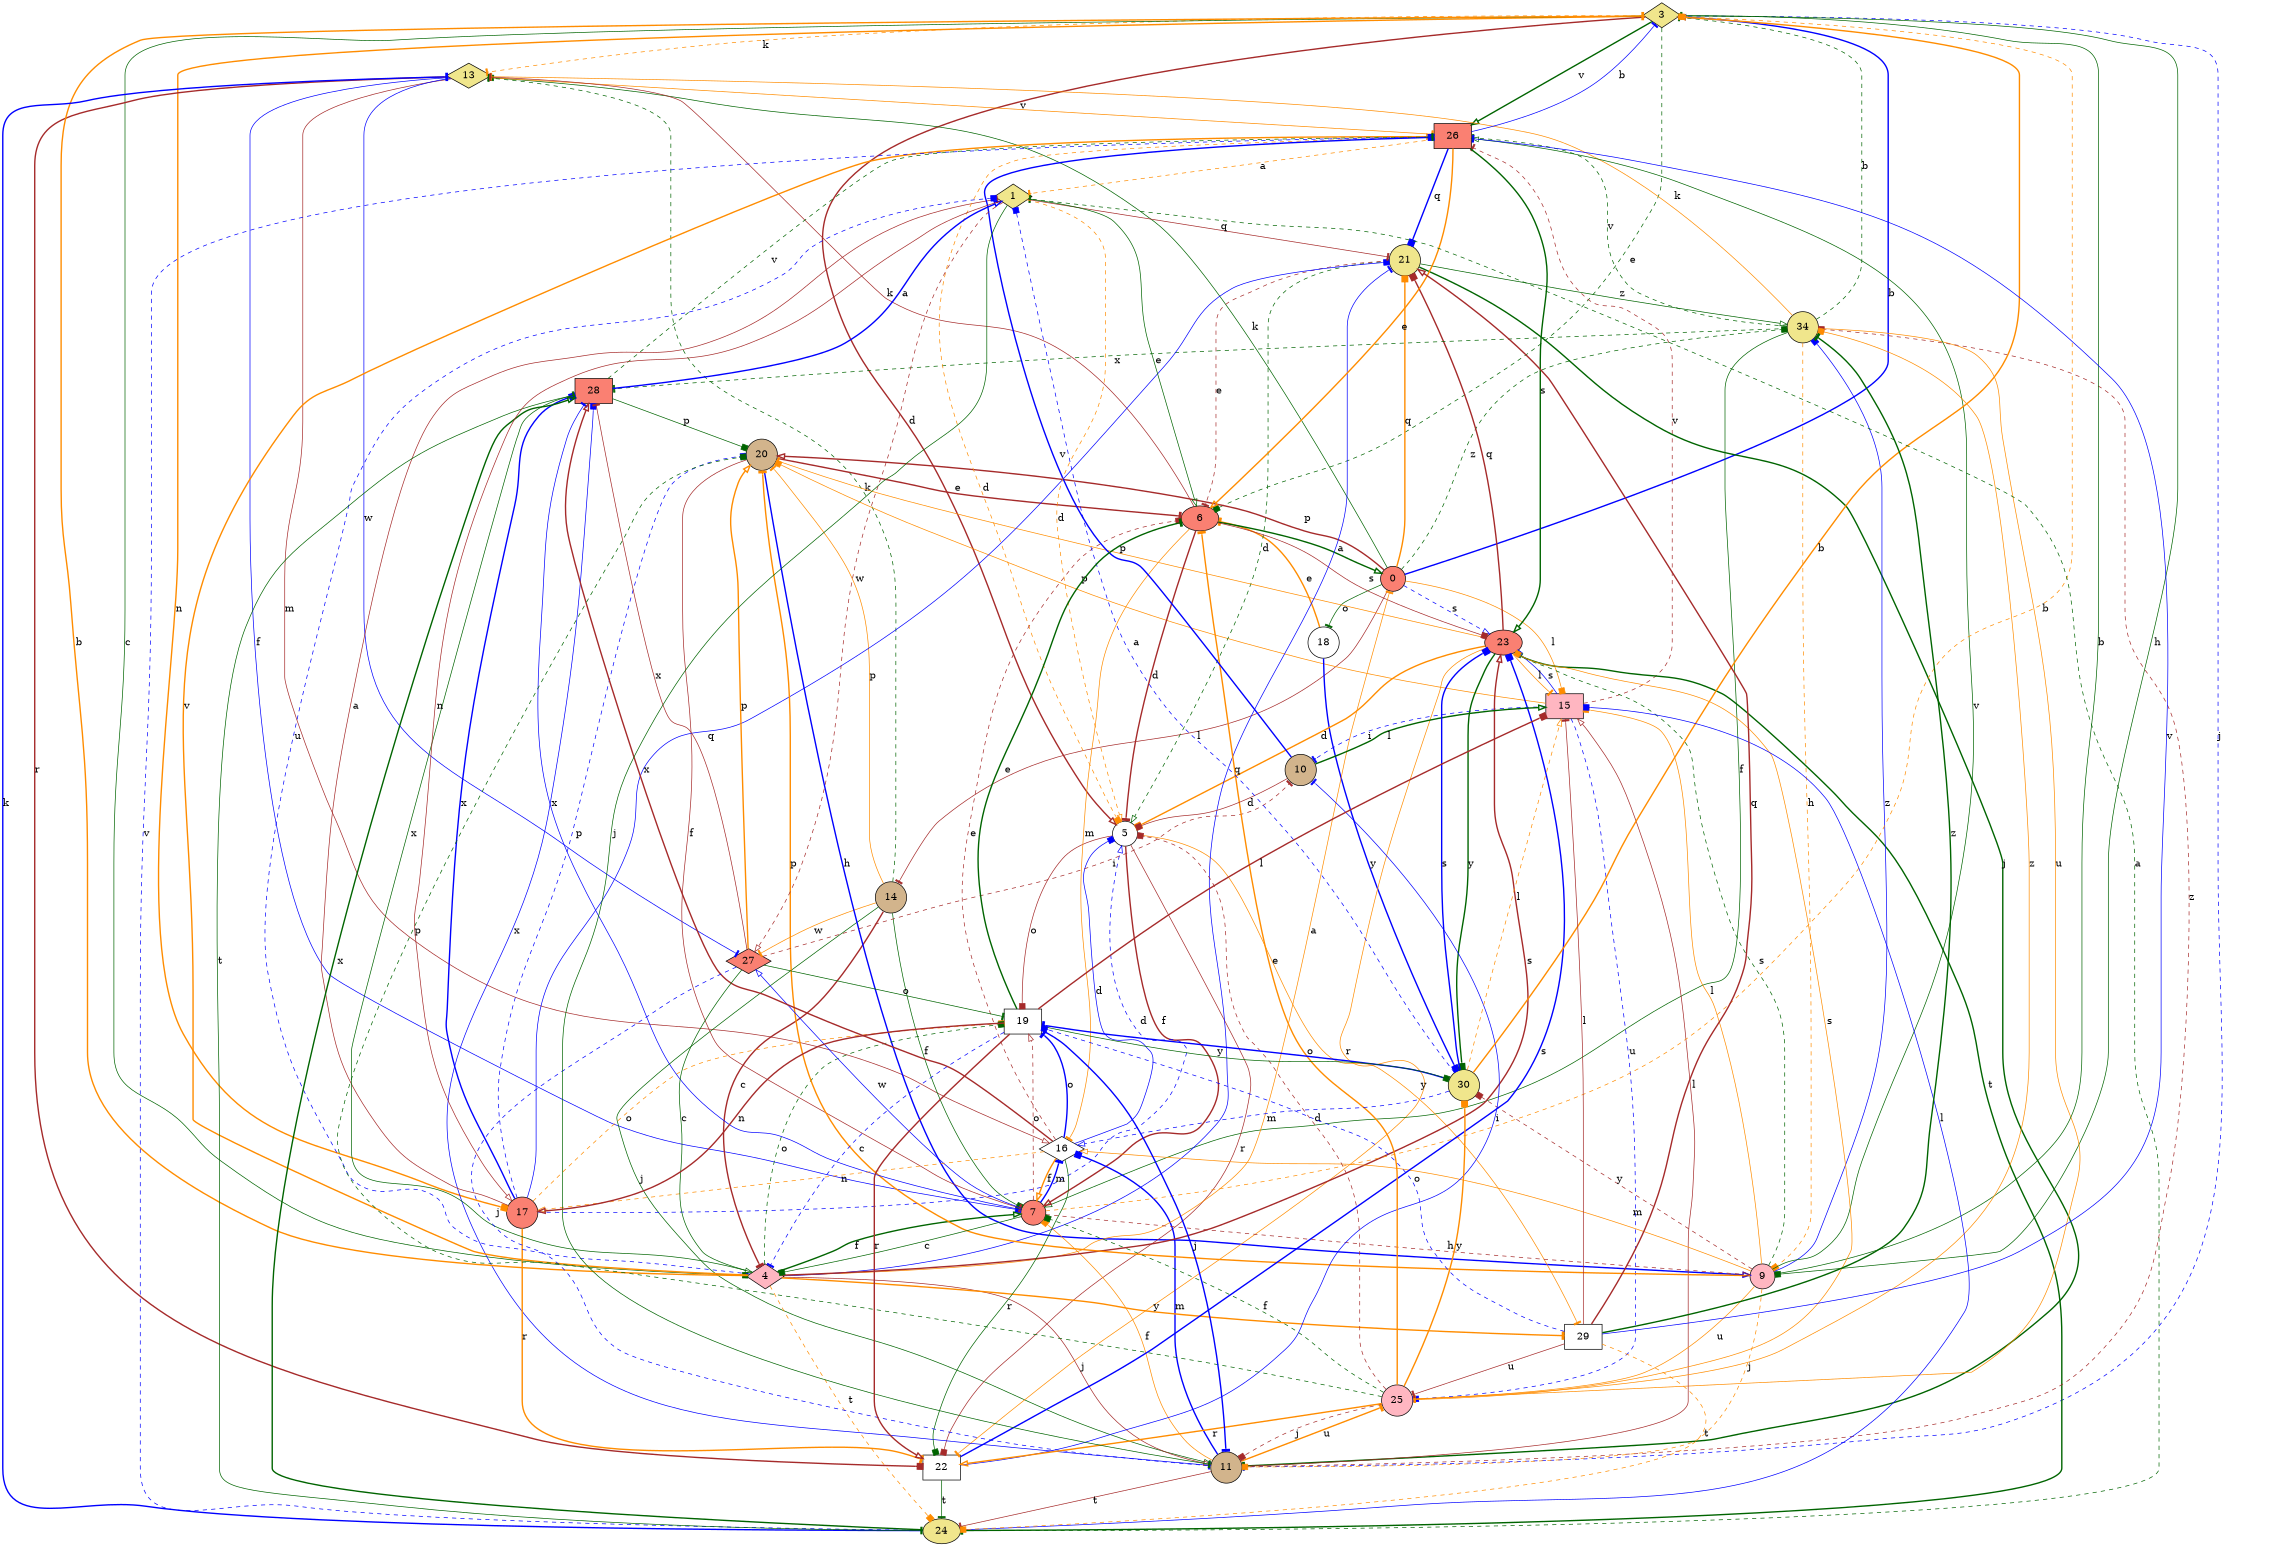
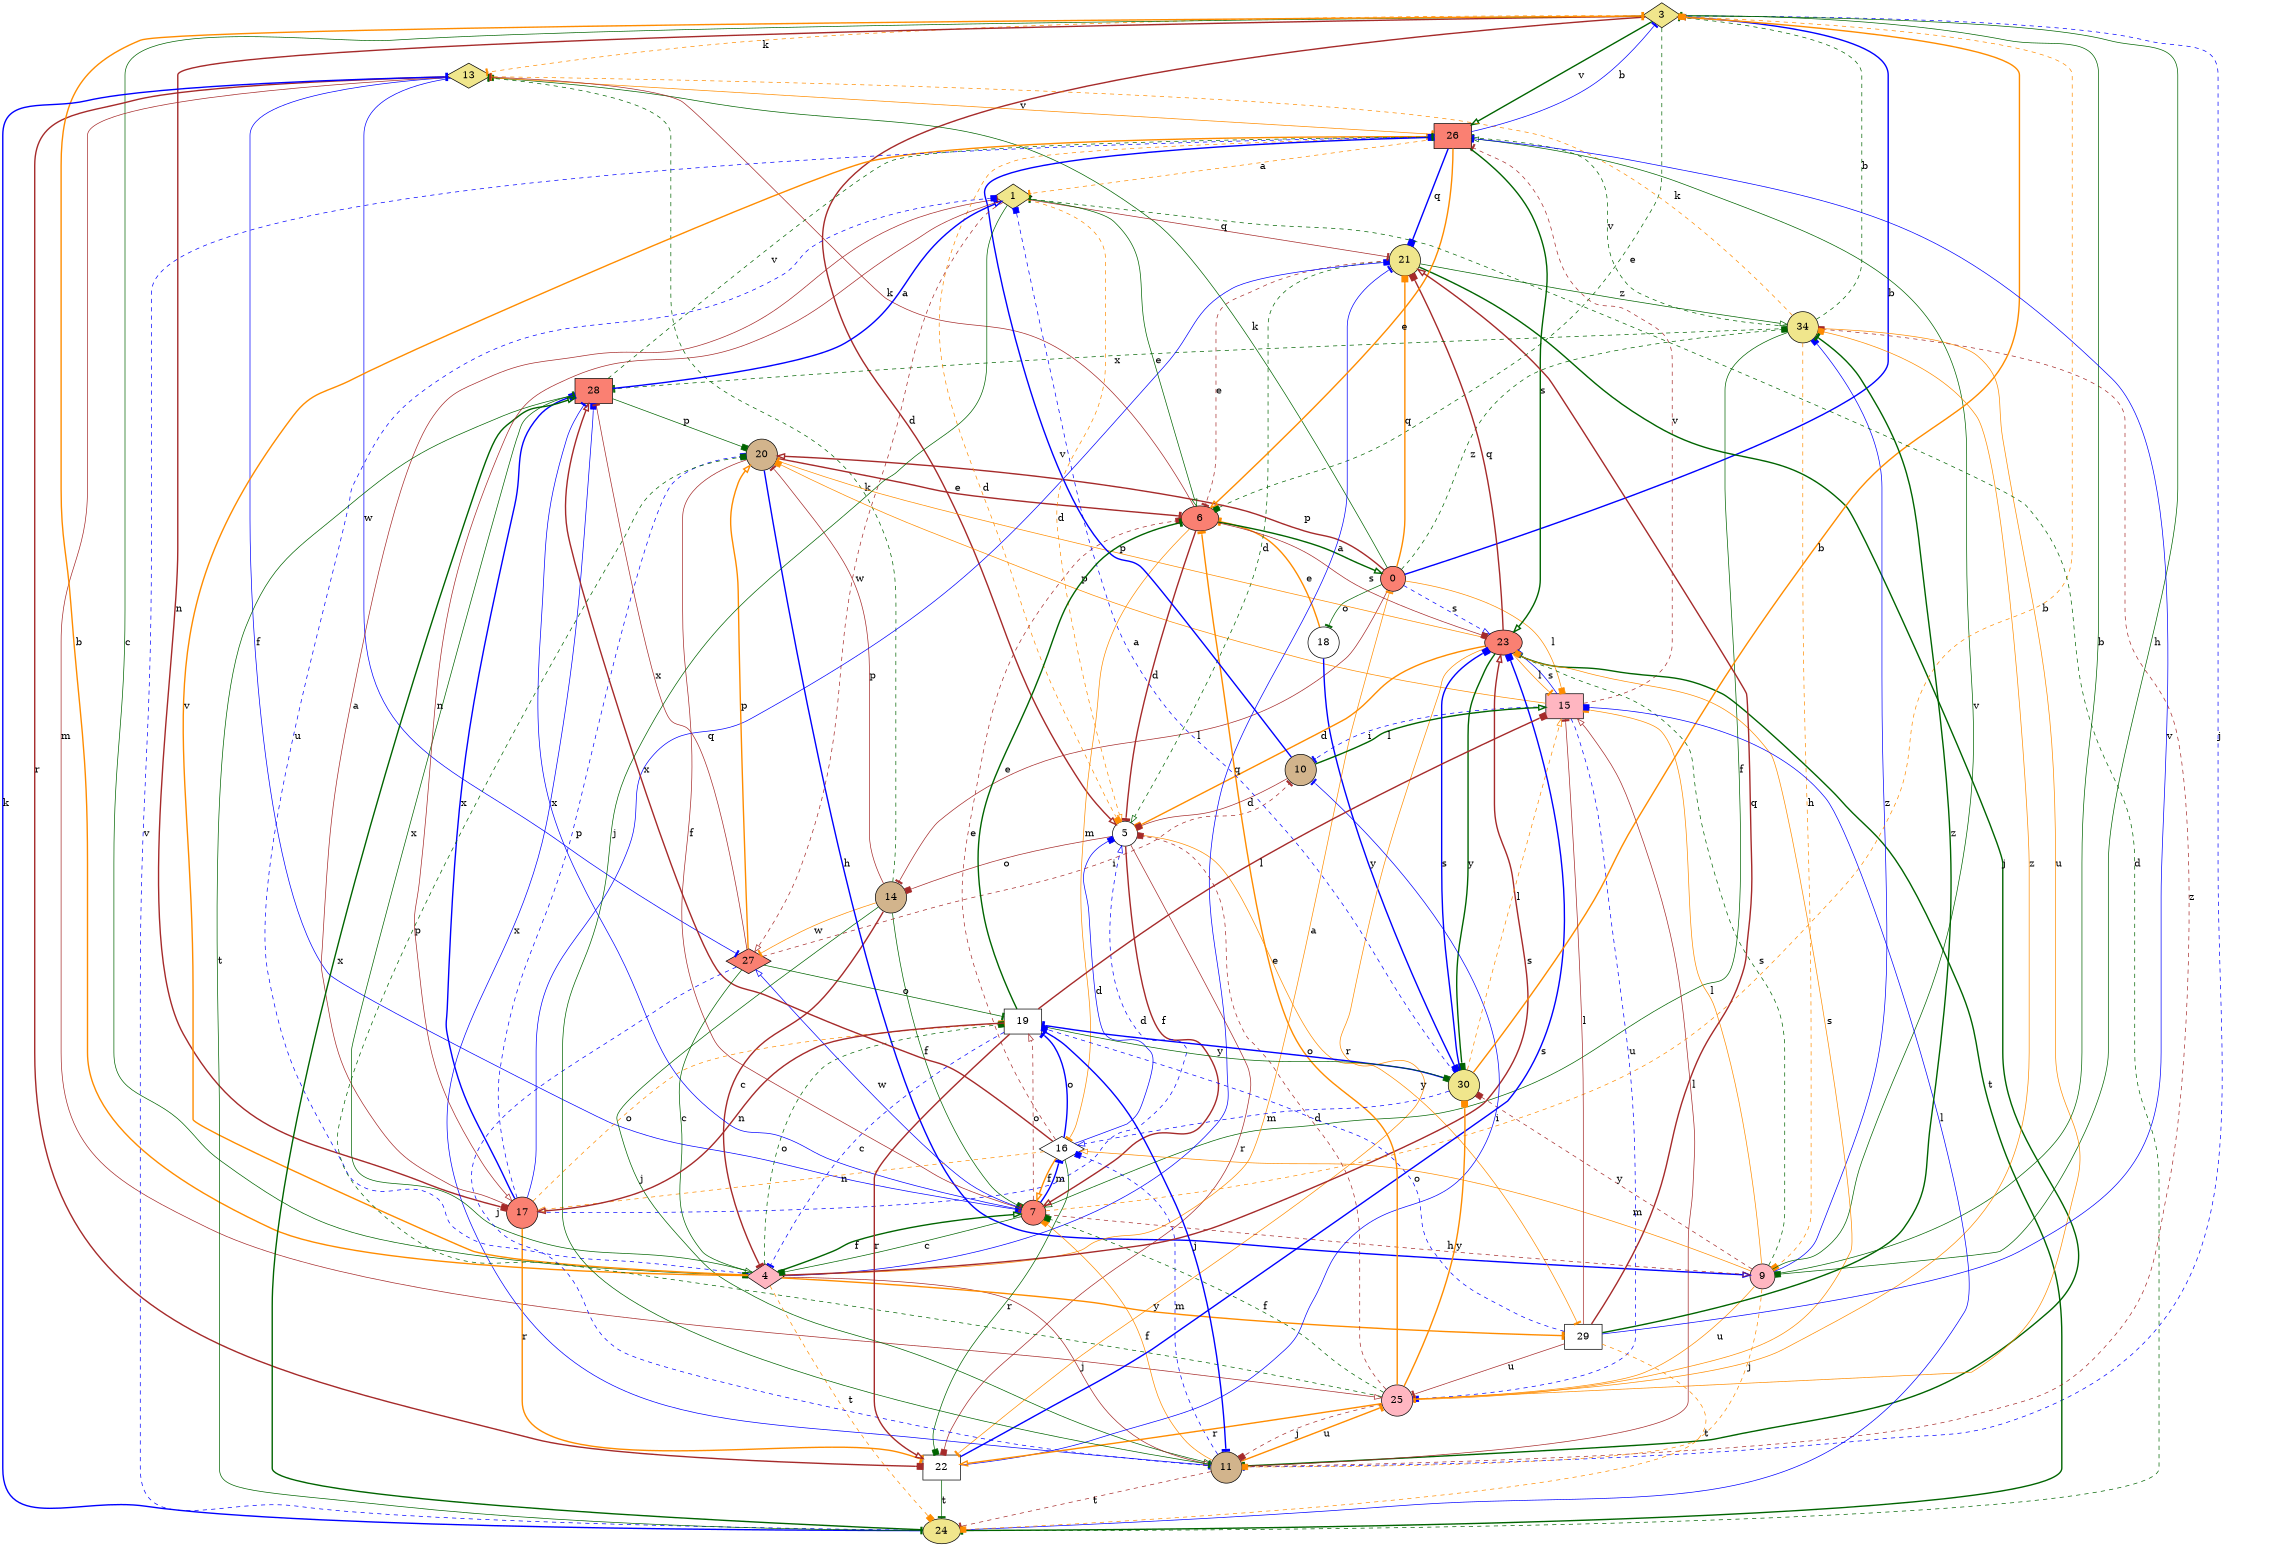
  strict digraph {
    node [fillcolor=salmon shape=circle style=filled]
    edge [arrowhead=tee color=darkorange style=solid]
    3 [fillcolor=khaki shape=diamond]
    0
    13 [fillcolor=khaki shape=diamond]
    14 [fillcolor=tan]
    15 [fillcolor=lightpink shape=box]
    18 [fillcolor=white]
    20 [fillcolor=tan]
    21 [fillcolor=khaki]
    23 [shape=ellipse]
    34 [fillcolor=khaki]
    5 [fillcolor=white]
    6 [shape=ellipse]
    11 [fillcolor=tan]
    17
    4 [fillcolor=lightpink shape=diamond]
    9 [fillcolor=lightpink]
    26 [shape=box]
    7
    22 [fillcolor=white shape=box]
    16 [fillcolor=white shape=diamond]
    27 [shape=diamond]
    25 [fillcolor=lightpink]
    10 [fillcolor=tan]
    30 [fillcolor=khaki]
    24 [fillcolor=khaki shape=ellipse]
    28 [shape=box]
    1 [fillcolor=khaki shape=diamond]
    19 [fillcolor=white shape=box]
    29 [fillcolor=white shape=box]
    3 -> 13 [label=k style=dashed]
    3 -> 5 [arrowhead=onormal color=brown label=d style=bold]
    3 -> 6 [arrowhead=box color=darkgreen label=e style=dashed]
    3 -> 11 [color=blue label=j style=dashed]
-   3 -> 17 [arrowhead=box label=n style=bold]
+   3 -> 17 [arrowhead=box color=brown label=n style=bold]
    3 -> 4 [arrowhead=box color=darkgreen label=c]
    3 -> 9 [arrowhead=box color=darkgreen label=h]
    3 -> 26 [arrowhead=onormal color=darkgreen label=v style=bold]
    0 -> 3 [arrowhead=onormal color=blue label=b style=bold]
    0 -> 13 [arrowhead=box color=darkgreen label=k]
    0 -> 14 [color=brown label=l]
    0 -> 15 [arrowhead=box label=l]
    0 -> 18 [color=darkgreen label=o]
    0 -> 20 [arrowhead=onormal color=brown label=p style=bold]
    0 -> 21 [arrowhead=box label=q style=bold]
    0 -> 23 [arrowhead=onormal color=blue label=s style=dashed]
    0 -> 34 [arrowhead=box color=darkgreen label=z style=dashed]
    13 -> 26 [label=v]
    13 -> 7 [arrowhead=box color=blue label=f]
    13 -> 22 [arrowhead=box color=brown label=r style=bold]
-   13 -> 16 [arrowhead=onormal color=brown label=m]
+   13 -> 25 [arrowhead=onormal color=brown label=m]
    13 -> 27 [color=blue label=w]
    14 -> 13 [color=darkgreen label=k style=dashed]
-   14 -> 20 [label=p]
+   14 -> 20 [color=brown label=p]
    14 -> 11 [arrowhead=onormal color=darkgreen label=j]
    14 -> 4 [color=brown label=c style=bold]
    14 -> 7 [arrowhead=box color=darkgreen label=f]
    14 -> 27 [label=w]
    15 -> 20 [arrowhead=box label=p]
    15 -> 23 [arrowhead=box color=blue label=s]
    15 -> 26 [color=brown label=v style=dashed]
    15 -> 25 [arrowhead=box color=blue label=u style=dashed]
    15 -> 10 [color=blue label=i style=dashed]
    18 -> 6 [label=e style=bold]
    18 -> 30 [arrowhead=box color=blue label=y style=bold]
    20 -> 6 [color=brown label=e style=bold]
    20 -> 9 [arrowhead=onormal color=blue label=h style=bold]
    20 -> 7 [color=brown label=f]
    21 -> 34 [arrowhead=onormal color=darkgreen label=z]
    21 -> 5 [arrowhead=onormal color=darkgreen label=d style=dashed]
    21 -> 6 [color=brown label=e style=dashed]
    21 -> 11 [color=darkgreen label=j style=bold]
    23 -> 15 [label=l]
    23 -> 20 [label=p]
    23 -> 21 [arrowhead=box color=brown label=q style=bold]
    23 -> 5 [arrowhead=box label=d style=bold]
    23 -> 22 [label=r]
    23 -> 30 [arrowhead=box color=darkgreen label=y style=bold]
    23 -> 24 [color=darkgreen label=t style=bold]
    34 -> 3 [color=darkgreen label=b style=dashed]
-   34 -> 13 [label=k]
+   34 -> 13 [label=k style=dashed]
    34 -> 9 [arrowhead=box label=h style=dashed]
    34 -> 26 [color=darkgreen label=v style=dashed]
    34 -> 7 [arrowhead=onormal color=darkgreen label=f]
    34 -> 25 [label=u]
    34 -> 28 [color=darkgreen label=x style=dashed]
    5 -> 7 [arrowhead=onormal color=brown label=f style=bold]
    5 -> 22 [arrowhead=box color=brown label=r]
-   5 -> 19 [arrowhead=box color=brown label=o]
+   5 -> 14 [arrowhead=box color=brown label=o]
    5 -> 29 [label=y]
    6 -> 0 [arrowhead=onormal color=darkgreen label=a style=bold]
    6 -> 13 [color=brown label=k]
    6 -> 23 [arrowhead=box color=brown label=s]
    6 -> 5 [color=brown label=d style=bold]
    6 -> 16 [label=m]
    11 -> 15 [arrowhead=onormal color=brown label=l]
    11 -> 34 [arrowhead=box color=brown label=z style=dashed]
    11 -> 7 [arrowhead=box label=f]
-   11 -> 16 [arrowhead=box color=blue label=m style=bold]
+   11 -> 16 [arrowhead=box color=blue label=m style=dashed]
    11 -> 25 [label=u style=bold]
-   11 -> 24 [color=brown label=t]
+   11 -> 24 [color=brown label=t style=dashed]
    11 -> 28 [arrowhead=box color=blue label=x]
    17 -> 20 [arrowhead=box color=blue label=p style=dashed]
    17 -> 21 [arrowhead=box color=blue label=q]
    17 -> 5 [arrowhead=onormal color=blue label=d style=dashed]
    17 -> 22 [label=r style=bold]
    17 -> 28 [arrowhead=box color=blue label=x style=bold]
    17 -> 1 [color=brown label=a]
    17 -> 19 [arrowhead=box label=o style=dashed]
    4 -> 3 [label=b style=bold]
    4 -> 0 [label=a]
    4 -> 21 [color=blue label=q]
    4 -> 23 [arrowhead=onormal color=brown label=s style=bold]
    4 -> 11 [arrowhead=onormal color=brown label=j]
    4 -> 26 [arrowhead=onormal label=v style=bold]
    4 -> 7 [arrowhead=onormal color=darkgreen label=f style=bold]
    4 -> 24 [arrowhead=box label=t style=dashed]
    4 -> 28 [color=darkgreen label=x]
    4 -> 1 [arrowhead=box color=blue label=u style=dashed]
    4 -> 19 [arrowhead=box color=darkgreen label=o style=dashed]
    4 -> 29 [label=y style=bold]
    9 -> 3 [color=darkgreen label=b]
    9 -> 15 [arrowhead=box label=l]
-   9 -> 20 [label=p style=bold]
    9 -> 23 [arrowhead=onormal color=darkgreen label=s style=dashed]
    9 -> 34 [arrowhead=box color=blue label=z]
    9 -> 11 [arrowhead=box label=j style=dashed]
    9 -> 26 [arrowhead=onormal color=darkgreen label=v]
    9 -> 16 [arrowhead=onormal label=m]
    9 -> 25 [label=u]
    9 -> 30 [arrowhead=box color=brown label=y style=dashed]
    26 -> 3 [color=blue label=b]
    26 -> 21 [arrowhead=box color=blue label=q style=bold]
    26 -> 23 [arrowhead=onormal color=darkgreen label=s style=bold]
    26 -> 5 [arrowhead=box label=d style=dashed]
    26 -> 6 [arrowhead=onormal label=e style=bold]
    26 -> 1 [label=a style=dashed]
    7 -> 3 [arrowhead=box label=b style=dashed]
    7 -> 4 [arrowhead=box color=darkgreen label=c]
    7 -> 9 [arrowhead=onormal color=brown label=h style=dashed]
    7 -> 16 [color=blue label=m style=bold]
    7 -> 27 [arrowhead=onormal color=blue label=w]
    7 -> 28 [color=blue label=x]
    7 -> 19 [arrowhead=onormal color=brown label=o style=dashed]
    22 -> 23 [arrowhead=box color=blue label=s style=bold]
    22 -> 10 [color=blue label=i]
    22 -> 24 [color=darkgreen label=t]
    16 -> 5 [arrowhead=box color=blue label=d]
    16 -> 6 [arrowhead=box color=brown label=e style=dashed]
    16 -> 17 [arrowhead=onormal label=n style=dashed]
    16 -> 7 [arrowhead=onormal label=f style=bold]
    16 -> 22 [arrowhead=box color=darkgreen label=r]
    16 -> 28 [arrowhead=onormal color=brown label=x style=bold]
    16 -> 19 [color=blue label=o style=bold]
    27 -> 20 [arrowhead=onormal label=p style=bold]
    27 -> 11 [color=blue label=j style=dashed]
    27 -> 4 [arrowhead=onormal color=darkgreen label=c]
    27 -> 10 [color=brown label=i style=dashed]
    27 -> 28 [color=brown label=x]
    27 -> 19 [color=darkgreen label=o]
    25 -> 20 [arrowhead=box color=darkgreen label=p style=dashed]
    25 -> 23 [arrowhead=box label=s]
    25 -> 34 [arrowhead=box label=z]
    25 -> 5 [arrowhead=box color=brown label=d style=dashed]
    25 -> 6 [label=e style=bold]
    25 -> 11 [arrowhead=box color=brown label=j style=dashed]
    25 -> 7 [arrowhead=box color=darkgreen label=f style=dashed]
    25 -> 22 [arrowhead=onormal label=r style=bold]
    25 -> 30 [arrowhead=box label=y style=bold]
    10 -> 15 [arrowhead=onormal color=darkgreen label=l style=bold]
    10 -> 5 [arrowhead=box color=brown label=d]
    10 -> 26 [arrowhead=box color=blue label=v style=bold]
    30 -> 3 [arrowhead=onormal label=b style=bold]
    30 -> 15 [arrowhead=onormal label=l style=dashed]
    30 -> 23 [arrowhead=box color=blue label=s style=bold]
    30 -> 16 [arrowhead=onormal color=blue label=m style=dashed]
    30 -> 1 [arrowhead=box color=blue label=a style=dashed]
    30 -> 19 [color=blue label=o style=bold]
    24 -> 13 [color=blue label=k style=bold]
    24 -> 15 [arrowhead=box color=blue label=l]
    24 -> 26 [arrowhead=box color=blue label=v style=dashed]
    24 -> 28 [arrowhead=onormal color=darkgreen label=x style=bold]
-   24 -> 1 [color=darkgreen label=a style=dashed]
+   24 -> 1 [color=darkgreen label=d style=dashed]
    28 -> 20 [arrowhead=box color=darkgreen label=p]
    28 -> 26 [color=darkgreen label=v style=dashed]
    28 -> 24 [color=darkgreen label=t]
    28 -> 1 [arrowhead=onormal color=blue label=a style=bold]
    1 -> 21 [color=brown label=q]
    1 -> 5 [arrowhead=onormal label=d style=dashed]
    1 -> 6 [arrowhead=onormal color=darkgreen label=e]
    1 -> 11 [color=darkgreen label=j]
    1 -> 17 [arrowhead=onormal color=brown label=n]
    1 -> 27 [arrowhead=onormal color=brown label=w style=dashed]
    19 -> 15 [arrowhead=box color=brown label=l style=bold]
    19 -> 6 [color=darkgreen label=e style=bold]
    19 -> 11 [color=blue label=j style=bold]
    19 -> 17 [arrowhead=onormal color=brown label=n style=bold]
    19 -> 4 [color=blue label=c style=dashed]
    19 -> 22 [arrowhead=onormal color=brown label=r style=bold]
    19 -> 30 [arrowhead=box color=darkgreen label=y]
    29 -> 15 [color=brown label=l]
    29 -> 21 [arrowhead=onormal color=brown label=q style=bold]
    29 -> 34 [color=darkgreen label=z style=bold]
    29 -> 26 [color=blue label=v]
    29 -> 25 [color=brown label=u]
    29 -> 24 [arrowhead=box label=t style=dashed]
    29 -> 19 [arrowhead=box color=blue label=o style=dashed]
  }
